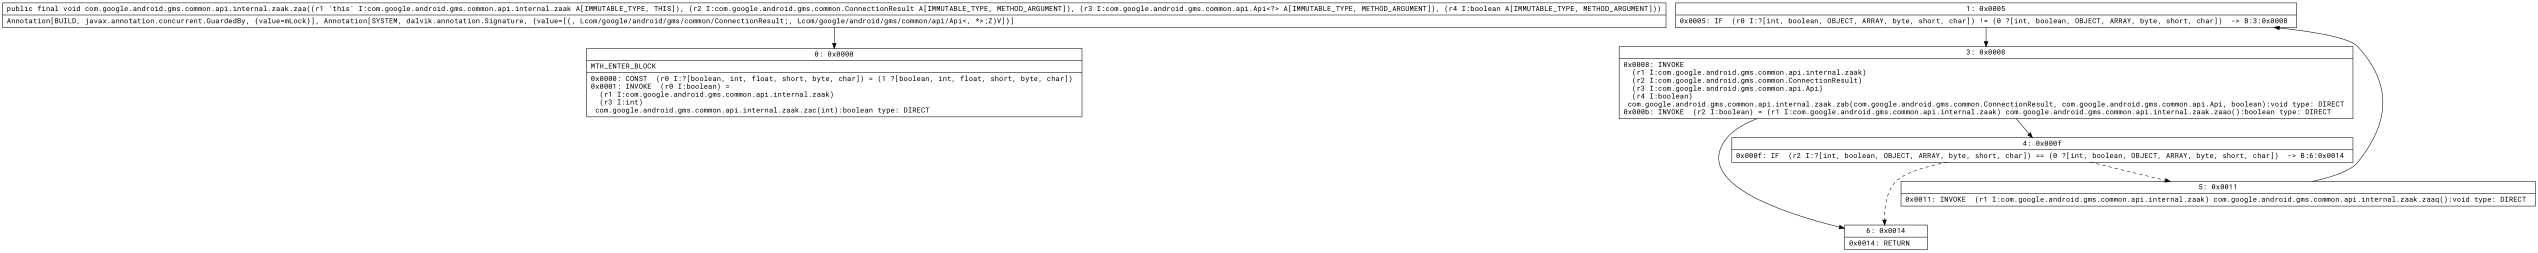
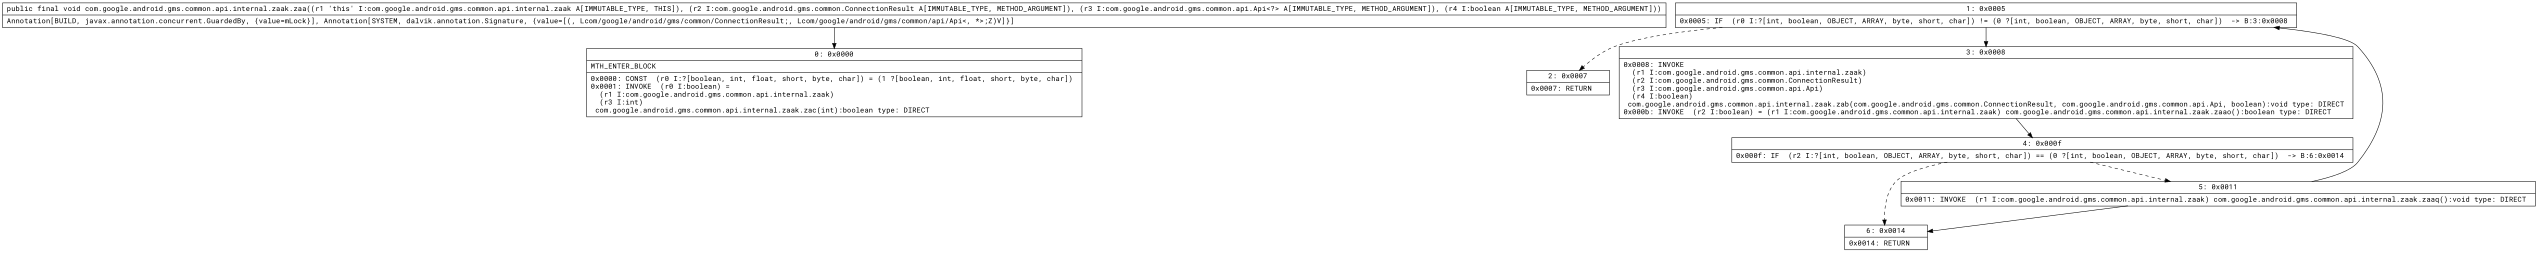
  digraph {
    fontname="Roboto Mono"
    node [fontname="Roboto Mono" shape=record]
    edge [fontname="Roboto Mono"]
    n1 [label="{0\:\ 0x0000|MTH_ENTER_BLOCK\l|0x0000: CONST  (r0 I:?[boolean, int, float, short, byte, char]) = (1 ?[boolean, int, float, short, byte, char]) \l0x0001: INVOKE  (r0 I:boolean) = \l  (r1 I:com.google.android.gms.common.api.internal.zaak)\l  (r3 I:int)\l com.google.android.gms.common.api.internal.zaak.zac(int):boolean type: DIRECT \l}"]
    n2 [label="{1\:\ 0x0005|0x0005: IF  (r0 I:?[int, boolean, OBJECT, ARRAY, byte, short, char]) != (0 ?[int, boolean, OBJECT, ARRAY, byte, short, char])  \-\> B:3:0x0008 \l}"]
+   n3 [label="{2\:\ 0x0007|0x0007: RETURN   \l}"]
    n4 [label="{3\:\ 0x0008|0x0008: INVOKE  \l  (r1 I:com.google.android.gms.common.api.internal.zaak)\l  (r2 I:com.google.android.gms.common.ConnectionResult)\l  (r3 I:com.google.android.gms.common.api.Api)\l  (r4 I:boolean)\l com.google.android.gms.common.api.internal.zaak.zab(com.google.android.gms.common.ConnectionResult, com.google.android.gms.common.api.Api, boolean):void type: DIRECT \l0x000b: INVOKE  (r2 I:boolean) = (r1 I:com.google.android.gms.common.api.internal.zaak) com.google.android.gms.common.api.internal.zaak.zaao():boolean type: DIRECT \l}"]
    n5 [label="{4\:\ 0x000f|0x000f: IF  (r2 I:?[int, boolean, OBJECT, ARRAY, byte, short, char]) == (0 ?[int, boolean, OBJECT, ARRAY, byte, short, char])  \-\> B:6:0x0014 \l}"]
    n6 [label="{5\:\ 0x0011|0x0011: INVOKE  (r1 I:com.google.android.gms.common.api.internal.zaak) com.google.android.gms.common.api.internal.zaak.zaaq():void type: DIRECT \l}"]
    n7 [label="{6\:\ 0x0014|0x0014: RETURN   \l}"]
    n8 [label="{public final void com.google.android.gms.common.api.internal.zaak.zaa((r1 'this' I:com.google.android.gms.common.api.internal.zaak A[IMMUTABLE_TYPE, THIS]), (r2 I:com.google.android.gms.common.ConnectionResult A[IMMUTABLE_TYPE, METHOD_ARGUMENT]), (r3 I:com.google.android.gms.common.api.Api\<?\> A[IMMUTABLE_TYPE, METHOD_ARGUMENT]), (r4 I:boolean A[IMMUTABLE_TYPE, METHOD_ARGUMENT]))  | Annotation[BUILD, javax.annotation.concurrent.GuardedBy, \{value=mLock\}], Annotation[SYSTEM, dalvik.annotation.Signature, \{value=[(, Lcom\/google\/android\/gms\/common\/ConnectionResult;, Lcom\/google\/android\/gms\/common\/api\/Api\<, *\>;Z)V]\}]\l}"]
+   n2 -> n3 [style=dashed]
    n2 -> n4
    n4 -> n5
    n5 -> n6 [style=dashed]
    n5 -> n7 [style=dashed]
    n6 -> n2
-   n4 -> n7
+   n6 -> n7
    n8 -> n1
  }
